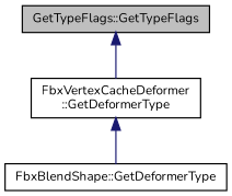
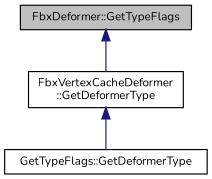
  digraph {
    fontname=Nunito
    rankdir=TB
    node [color=black fillcolor=white fontname=Nunito fontsize=10 shape=record style=filled]
    edge [color=midnightblue dir=back fontname=Nunito fontsize=10 labelfontname=Helvetica labelfontsize=10 style=solid]
-   n1 [fillcolor=grey75 fontcolor=black height=0.2 label="GetTypeFlags::GetTypeFlags" width=0.4]
+   n1 [fillcolor=grey75 fontcolor=black height=0.2 label="FbxDeformer::GetTypeFlags" width=0.4]
    n2 [height=0.2 label="FbxVertexCacheDeformer\l::GetDeformerType" width=0.4]
-   n3 [height=0.2 label="FbxBlendShape::GetDeformerType" width=0.4]
+   n3 [height=0.2 label="GetTypeFlags::GetDeformerType" width=0.4]
    n1 -> n2
    n2 -> n3
  }
